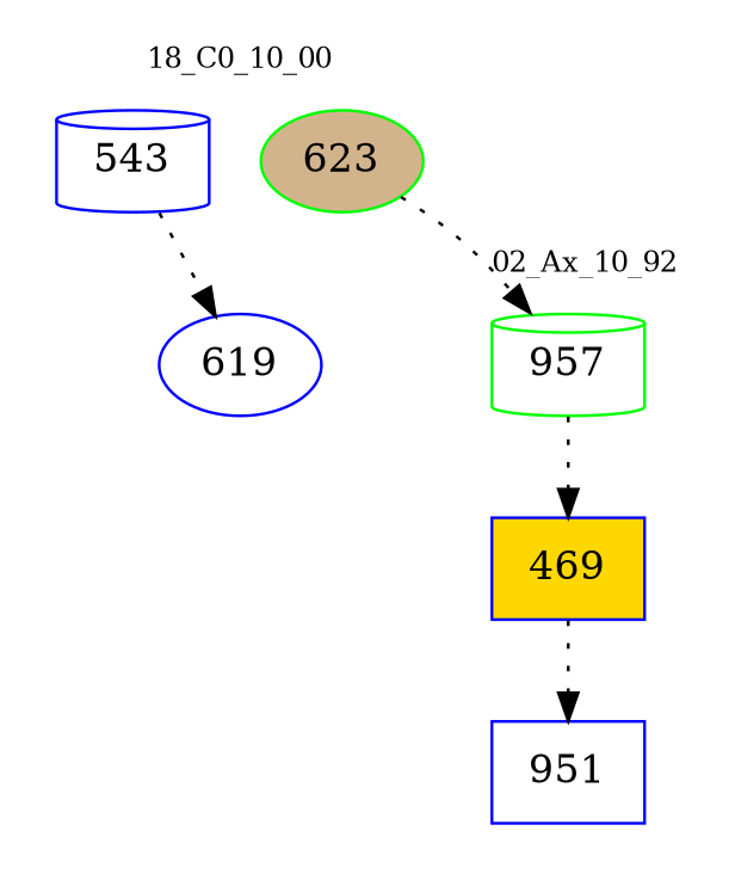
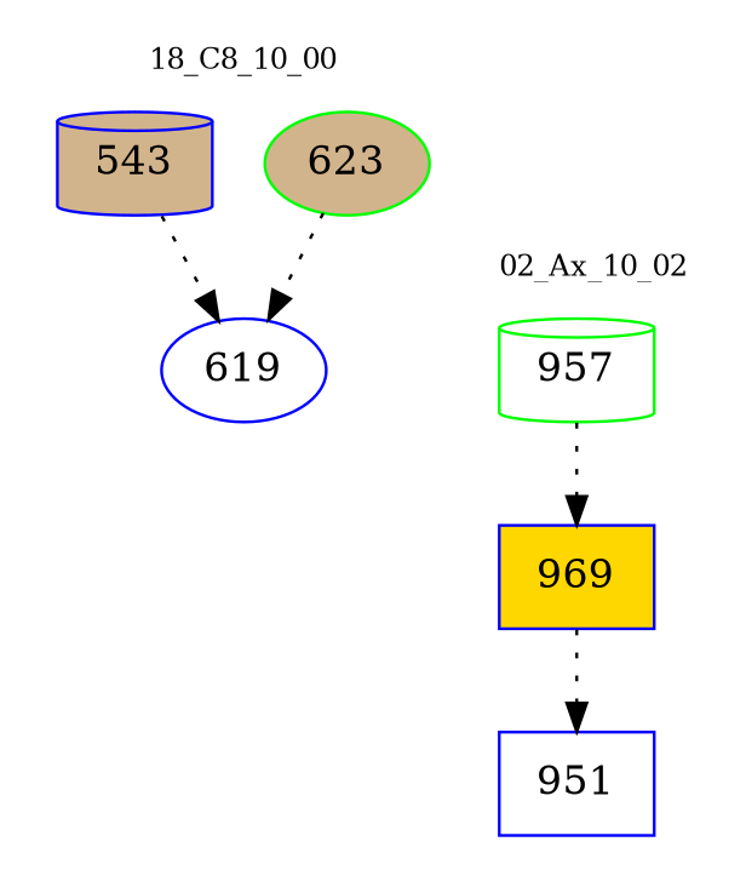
  digraph {
    node [color=blue fillcolor=white shape=cylinder style=filled]
    edge [color=black style=dotted]
    n1 [color=green label=957]
-   n2 [fillcolor=gold label=469 shape=box]
+   n2 [fillcolor=gold label=969 shape=box]
    n3 [label=951 shape=box]
    n4 [color=green fillcolor=tan label=623 shape=ellipse]
    n5 [label=619 shape=ellipse]
-   n6 [label=543]
+   n6 [fillcolor=tan label=543]
    subgraph cluster_1 {
      color=white
      fontsize=10
-     label="02_Ax_10_92"
+     label="02_Ax_10_02"
      n1
      n2
      n3
    }
    subgraph cluster_2 {
      color=white
      fontsize=10
-     label="18_C0_10_00"
+     label="18_C8_10_00"
      n4
      n5
      n6
    }
    n1 -> n2
    n2 -> n3
-   n4 -> n1
+   n4 -> n5
    n6 -> n5
  }
